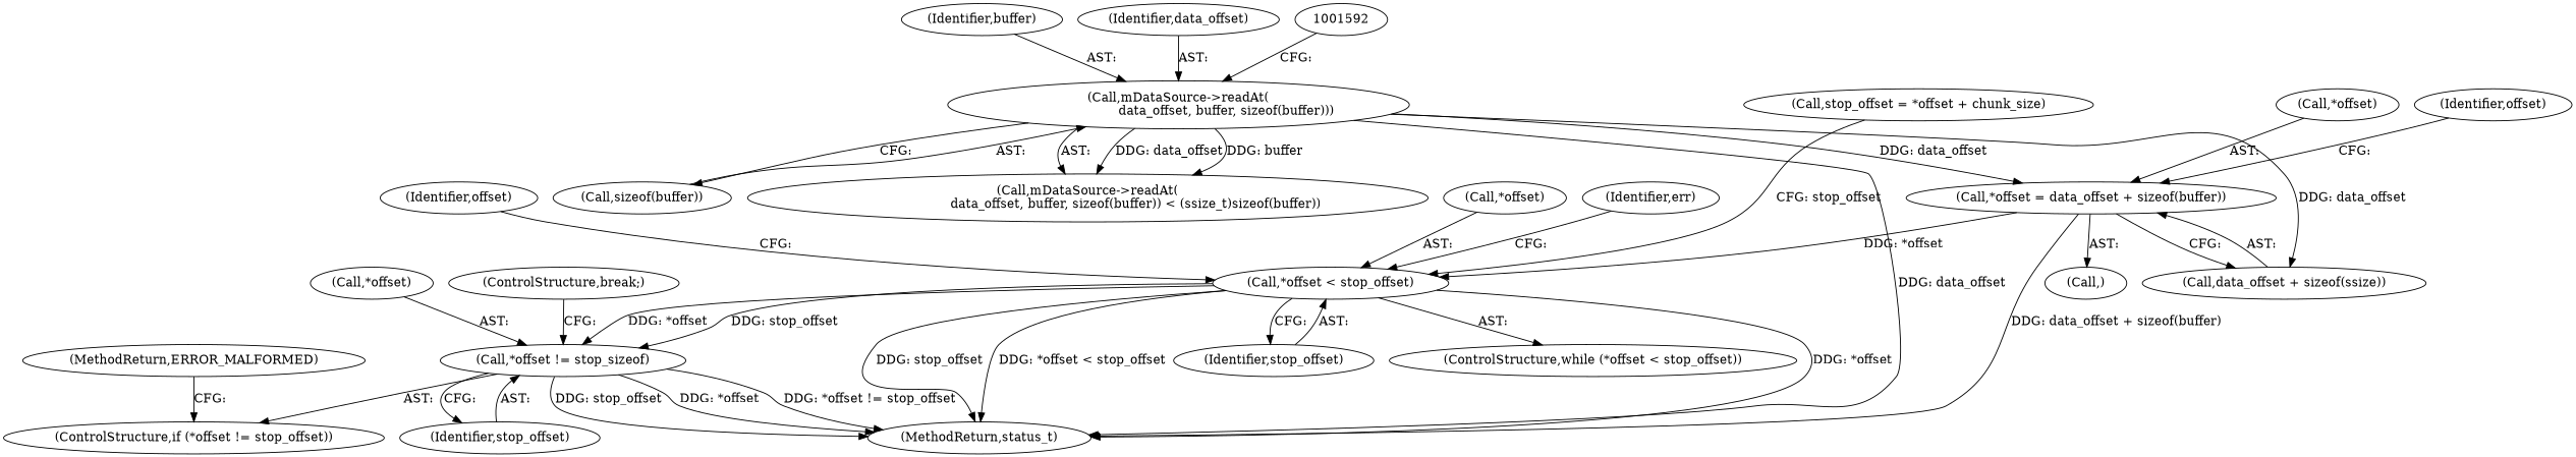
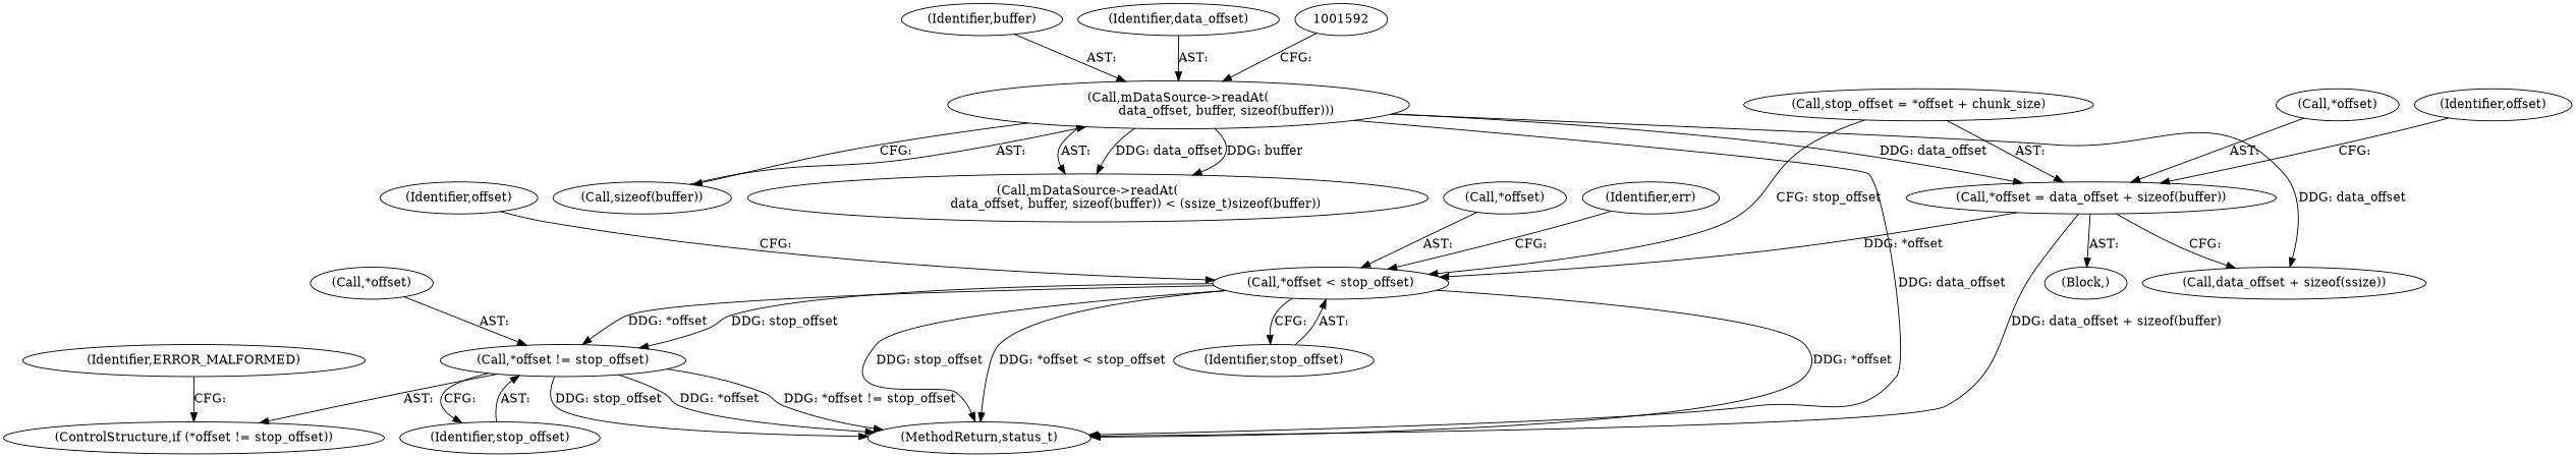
  digraph {
    n1 [label="(Call,*offset = data_offset + sizeof(buffer))"]
    n2 [label="(Call,*offset < stop_offset)"]
    n3 [label="(MethodReturn,status_t)"]
-   n4 [label="(Call,)"]
+   n4 [label="(Block,)"]
    n5 [label="(Call,data_offset + sizeof(ssize))"]
-   n6 [label="(Call,*offset != stop_sizeof)"]
-   n7 [label="(ControlStructure,while (*offset < stop_offset))"]
+   n6 [label="(Call,*offset != stop_offset)"]
    n8 [label="(Identifier,stop_offset)"]
    n9 [label="(Call,mDataSource->readAt(\n                        data_offset, buffer, sizeof(buffer)))"]
    n10 [label="(Call,mDataSource->readAt(\n                        data_offset, buffer, sizeof(buffer)) < (ssize_t)sizeof(buffer))"]
    n11 [label="(Call,sizeof(buffer))"]
    n12 [label="(Identifier,stop_offset)"]
    n13 [label="(ControlStructure,if (*offset != stop_offset))"]
    n14 [label="(Identifier,buffer)"]
    n15 [label="(Identifier,err)"]
    n16 [label="(Identifier,data_offset)"]
    n17 [label="(Identifier,offset)"]
    n18 [label="(Call,*offset)"]
-   n19 [label="(MethodReturn,ERROR_MALFORMED)"]
-   n20 [label="(ControlStructure,break;)"]
+   n19 [label="(Identifier,ERROR_MALFORMED)"]
    n21 [label="(Call,*offset)"]
    n22 [label="(Call,*offset)"]
    n23 [label="(Identifier,offset)"]
    n24 [label="(Call,stop_offset = *offset + chunk_size)"]
    1001592
    n1 -> n2 [label="DDG: *offset"]
    n1 -> n3 [label="DDG: data_offset + sizeof(buffer)"]
    n1 -> n4 [label="AST: "]
    n1 -> n5 [label="CFG: "]
    n2 -> n3 [label="DDG: *offset < stop_offset"]
    n2 -> n3 [label="DDG: *offset"]
    n2 -> n3 [label="DDG: stop_offset"]
    n2 -> n6 [label="DDG: *offset"]
    n2 -> n6 [label="DDG: stop_offset"]
-   n2 -> n7 [label="AST: "]
    n2 -> n8 [label="CFG: "]
-   n5 -> n1 [label="AST: "]
+   n24 -> n1 [label="AST: "]
    n6 -> n3 [label="DDG: *offset != stop_offset"]
    n6 -> n3 [label="DDG: stop_offset"]
    n6 -> n3 [label="DDG: *offset"]
    n6 -> n12 [label="CFG: "]
    n6 -> n13 [label="AST: "]
    n8 -> n2 [label="AST: "]
    n9 -> n1 [label="DDG: data_offset"]
    n9 -> n3 [label="DDG: data_offset"]
    n9 -> n5 [label="DDG: data_offset"]
    n9 -> n10 [label="AST: "]
    n9 -> n10 [label="DDG: data_offset"]
    n9 -> n10 [label="DDG: buffer"]
    n9 -> n11 [label="CFG: "]
    n11 -> n9 [label="AST: "]
    n12 -> n6 [label="AST: "]
    n14 -> n9 [label="AST: "]
    n15 -> n2 [label="CFG: "]
    n16 -> n9 [label="AST: "]
    n17 -> n2 [label="CFG: "]
    n18 -> n6 [label="AST: "]
    n19 -> n13 [label="CFG: "]
-   n20 -> n6 [label="CFG: "]
    n21 -> n1 [label="AST: "]
    n22 -> n2 [label="AST: "]
    n23 -> n1 [label="CFG: "]
    n24 -> n2 [label="CFG: stop_offset"]
    1001592 -> n9 [label="CFG: "]
  }
